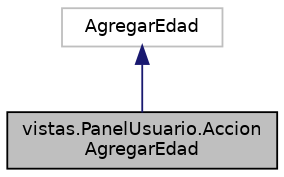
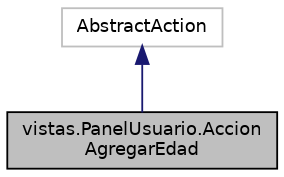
  digraph {
    node [fontname=Helvetica fontsize=10 shape=record style=filled]
    n1 [color=black fillcolor=grey75 fontcolor=black height=0.2 label="vistas.PanelUsuario.Accion\lAgregarEdad" width=0.4]
-   n2 [color=grey75 fillcolor=white height=0.2 label=AgregarEdad width=0.4]
+   n2 [color=grey75 fillcolor=white height=0.2 label=AbstractAction width=0.4]
    n2 -> n1 [color=midnightblue dir=back fontname=Helvetica fontsize=10 labelfontname=Helvetica labelfontsize=10 style=solid]
  }
